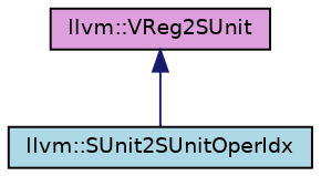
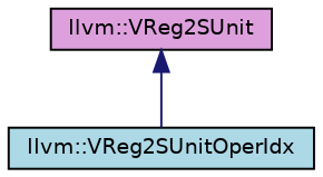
  digraph {
    fontname="DejaVu Sans"
    node [color=black fontname="DejaVu Sans" fontsize=10 shape=box style=filled]
    n1 [fillcolor=plum fontcolor=black height=0.2 label="llvm::VReg2SUnit" width=0.4]
-   n2 [height=0.2 label="llvm::SUnit2SUnitOperIdx" width=0.4 fillcolor=lightblue]
+   n2 [height=0.2 label="llvm::VReg2SUnitOperIdx" width=0.4 fillcolor=lightblue]
    n1 -> n2 [color=midnightblue dir=back fontname="DejaVu Sans" fontsize=10 labelfontname=Helvetica labelfontsize=10 style=solid]
  }
